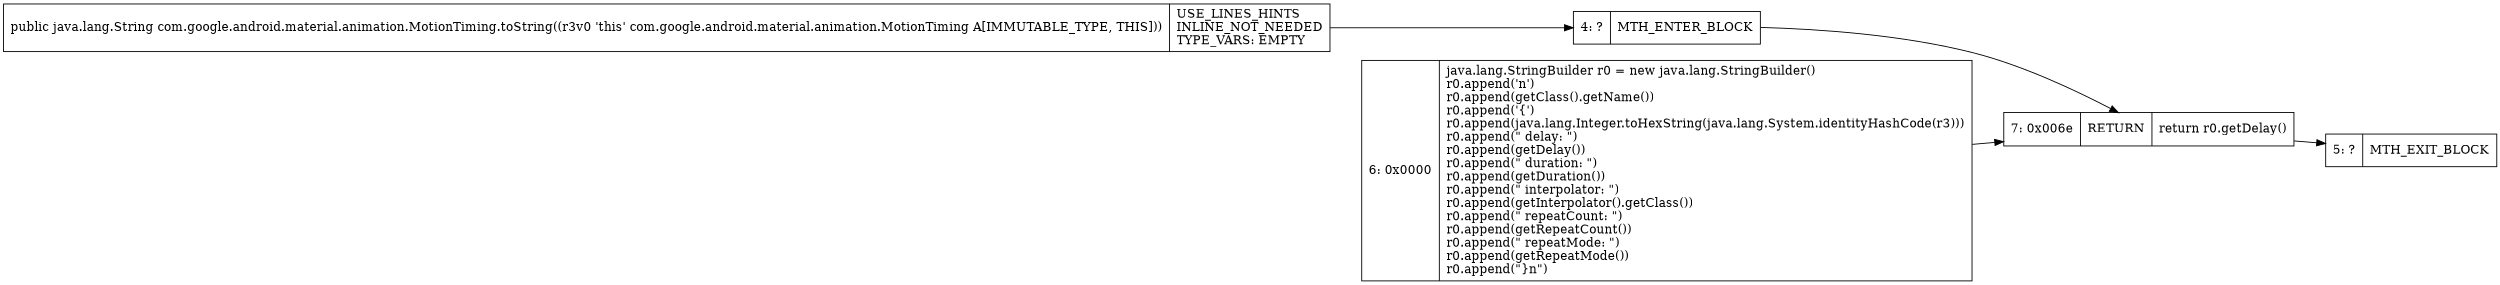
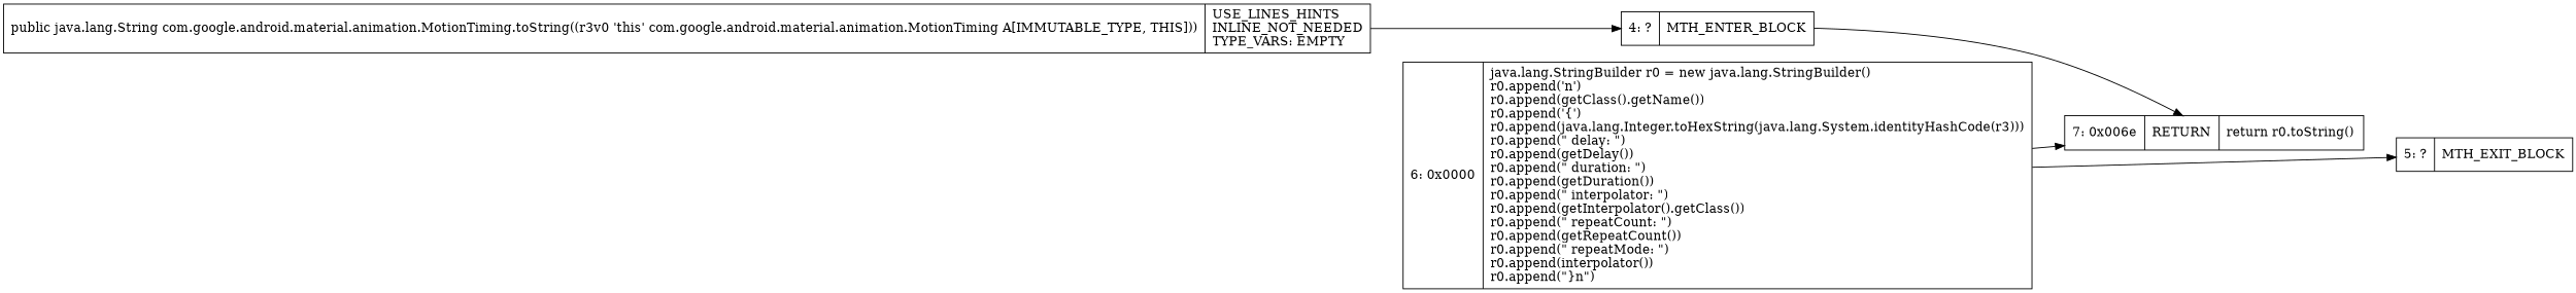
  digraph {
    rankdir=LR
    node [shape=record]
    n1 [label="{4\:\ ?|MTH_ENTER_BLOCK\l}"]
-   n2 [label="{7\:\ 0x006e|RETURN\l|return r0.getDelay()\l}"]
-   n3 [label="{6\:\ 0x0000|java.lang.StringBuilder r0 = new java.lang.StringBuilder()\lr0.append('n')\lr0.append(getClass().getName())\lr0.append('\{')\lr0.append(java.lang.Integer.toHexString(java.lang.System.identityHashCode(r3)))\lr0.append(\" delay: \")\lr0.append(getDelay())\lr0.append(\" duration: \")\lr0.append(getDuration())\lr0.append(\" interpolator: \")\lr0.append(getInterpolator().getClass())\lr0.append(\" repeatCount: \")\lr0.append(getRepeatCount())\lr0.append(\" repeatMode: \")\lr0.append(getRepeatMode())\lr0.append(\"\}n\")\l}"]
+   n2 [label="{7\:\ 0x006e|RETURN\l|return r0.toString()\l}"]
+   n3 [label="{6\:\ 0x0000|java.lang.StringBuilder r0 = new java.lang.StringBuilder()\lr0.append('n')\lr0.append(getClass().getName())\lr0.append('\{')\lr0.append(java.lang.Integer.toHexString(java.lang.System.identityHashCode(r3)))\lr0.append(\" delay: \")\lr0.append(getDelay())\lr0.append(\" duration: \")\lr0.append(getDuration())\lr0.append(\" interpolator: \")\lr0.append(getInterpolator().getClass())\lr0.append(\" repeatCount: \")\lr0.append(getRepeatCount())\lr0.append(\" repeatMode: \")\lr0.append(interpolator())\lr0.append(\"\}n\")\l}"]
    n4 [label="{5\:\ ?|MTH_EXIT_BLOCK\l}"]
    n5 [label="{public java.lang.String com.google.android.material.animation.MotionTiming.toString((r3v0 'this' com.google.android.material.animation.MotionTiming A[IMMUTABLE_TYPE, THIS]))  | USE_LINES_HINTS\lINLINE_NOT_NEEDED\lTYPE_VARS: EMPTY\l}"]
    n1 -> n2
-   n2 -> n4
+   n3 -> n4
    n3 -> n2
    n5 -> n1
  }
